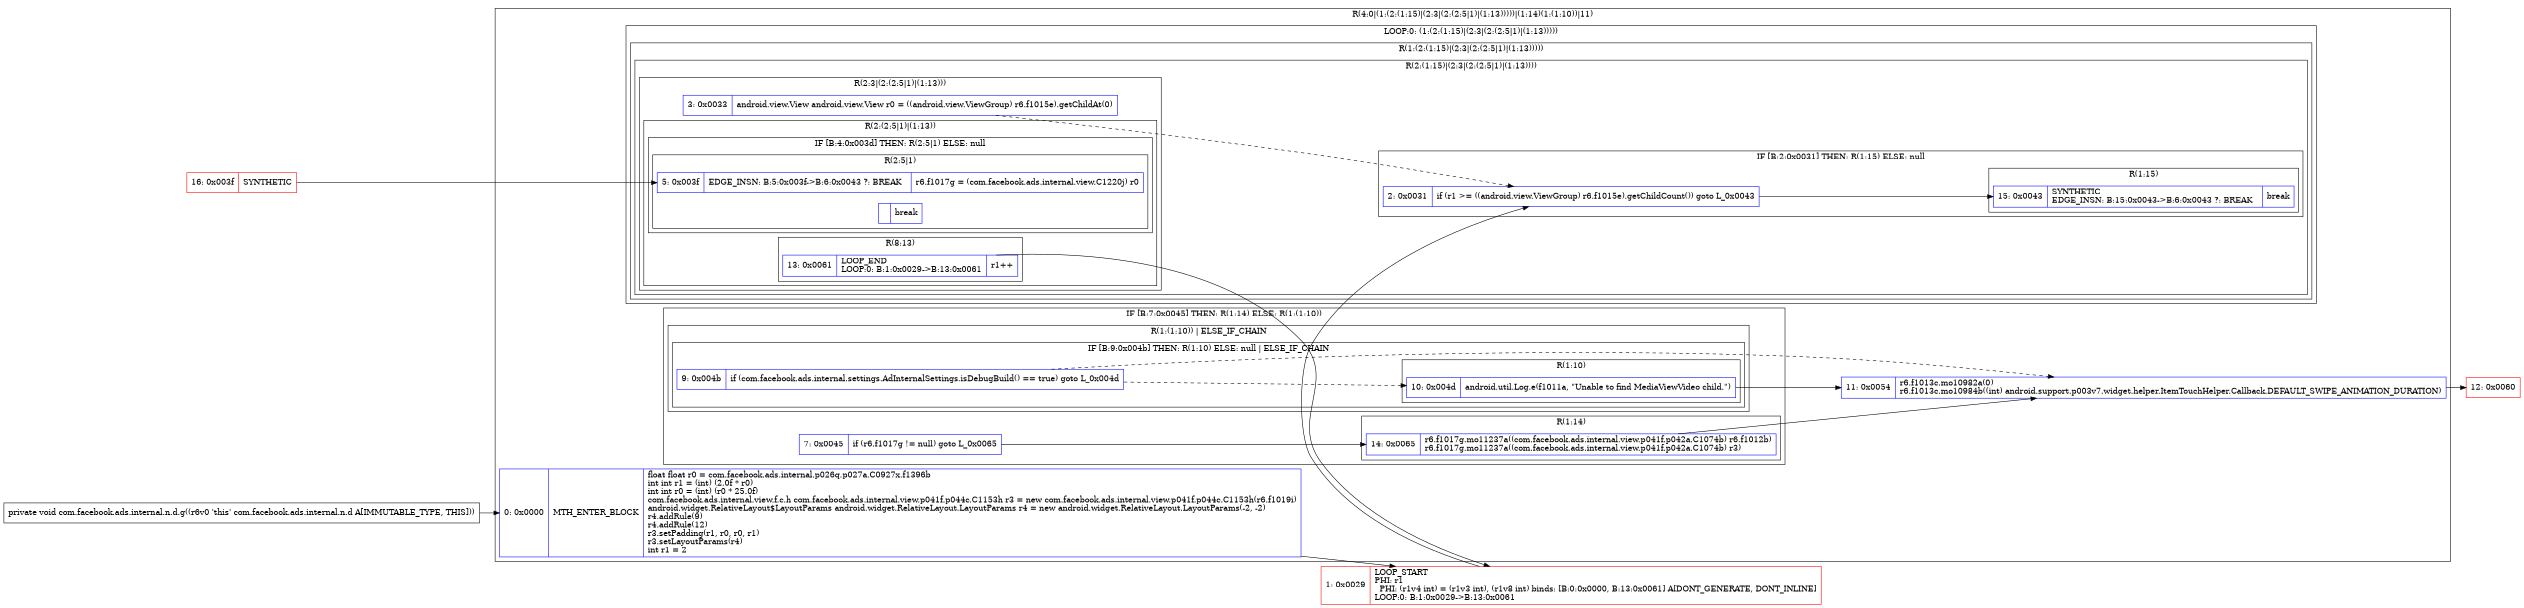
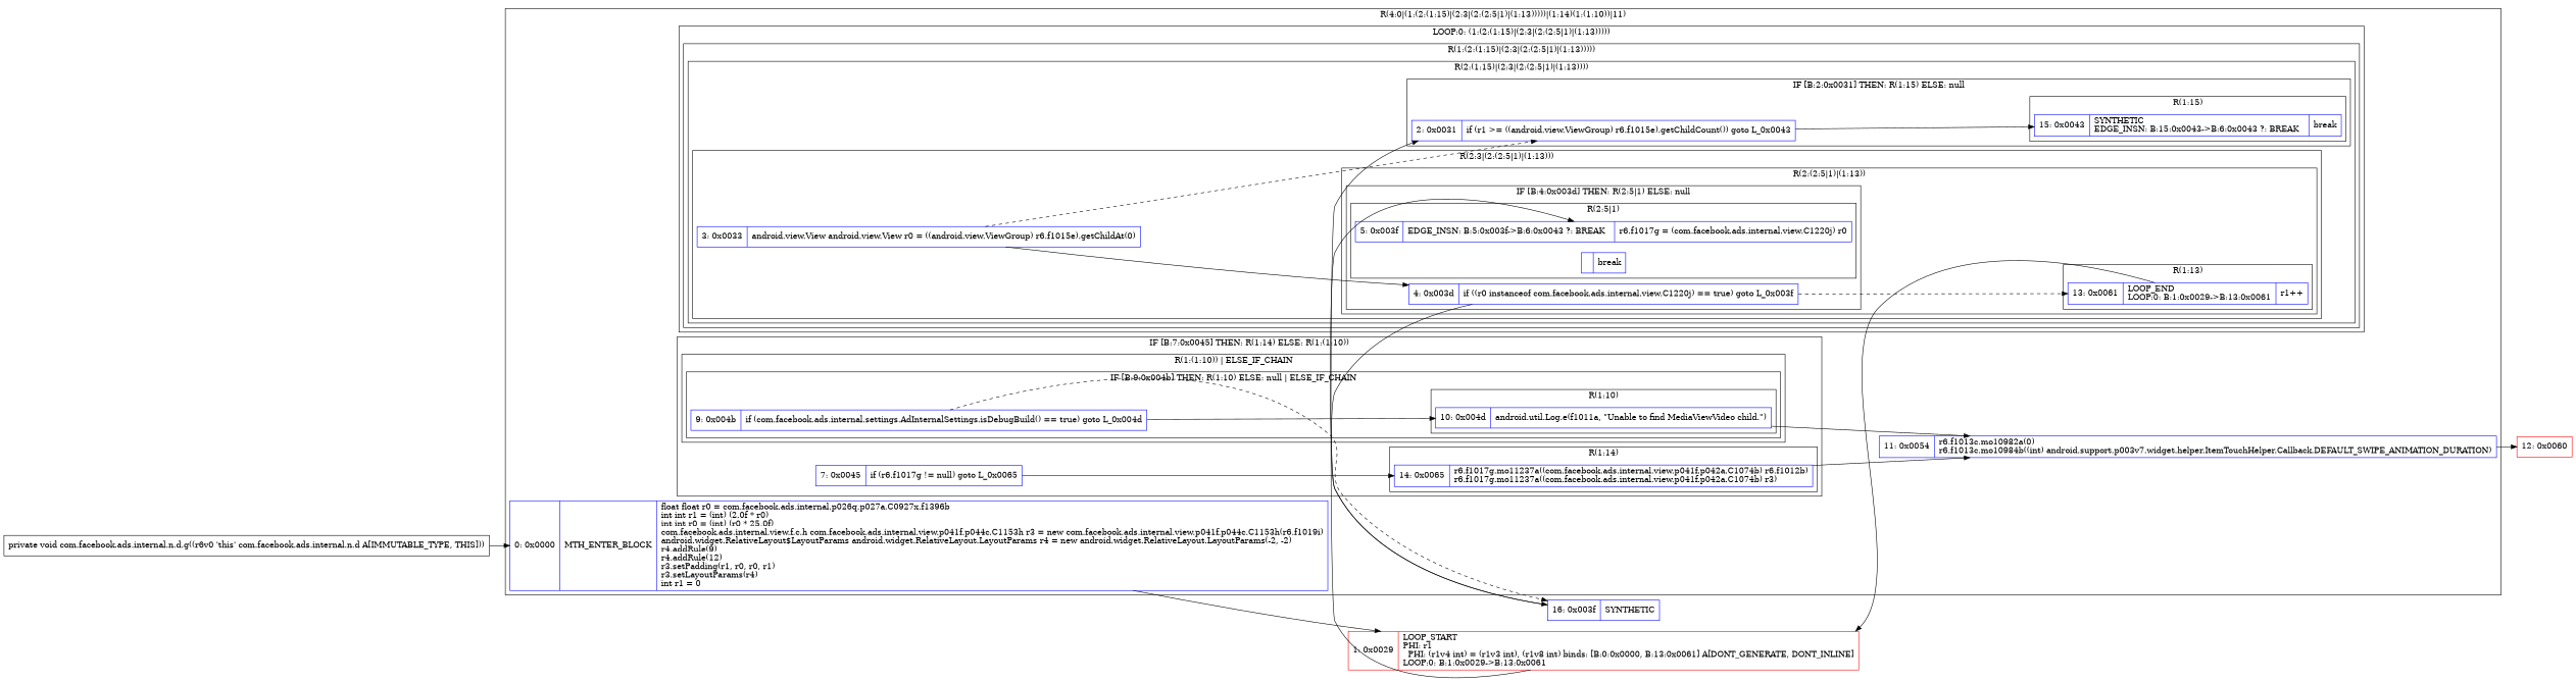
  digraph {
    rankdir=LR
    node [color=blue shape=record]
    n1 [label="{15\:\ 0x0043|SYNTHETIC\lEDGE_INSN: B:15:0x0043\-\>B:6:0x0043 ?: BREAK  \l|break\l}"]
    n2 [label="{2\:\ 0x0031|if (r1 \>= ((android.view.ViewGroup) r6.f1015e).getChildCount()) goto L_0x0043\l}"]
    n3 [label="{5\:\ 0x003f|EDGE_INSN: B:5:0x003f\-\>B:6:0x0043 ?: BREAK  \l|r6.f1017g = (com.facebook.ads.internal.view.C1220j) r0\l}"]
    n4 [label="{|break\l}"]
+   n5 [label="{4\:\ 0x003d|if ((r0 instanceof com.facebook.ads.internal.view.C1220j) == true) goto L_0x003f\l}"]
    n6 [label="{13\:\ 0x0061|LOOP_END\lLOOP:0: B:1:0x0029\-\>B:13:0x0061\l|r1++\l}"]
    n7 [label="{3\:\ 0x0033|android.view.View android.view.View r0 = ((android.view.ViewGroup) r6.f1015e).getChildAt(0)\l}"]
    n8 [label="{14\:\ 0x0065|r6.f1017g.mo11237a((com.facebook.ads.internal.view.p041f.p042a.C1074b) r6.f1012b)\lr6.f1017g.mo11237a((com.facebook.ads.internal.view.p041f.p042a.C1074b) r3)\l}"]
    n9 [label="{10\:\ 0x004d|android.util.Log.e(f1011a, \"Unable to find MediaViewVideo child.\")\l}"]
    n10 [label="{9\:\ 0x004b|if (com.facebook.ads.internal.settings.AdInternalSettings.isDebugBuild() == true) goto L_0x004d\l}"]
    n11 [label="{7\:\ 0x0045|if (r6.f1017g != null) goto L_0x0065\l}"]
-   n12 [label="{0\:\ 0x0000|MTH_ENTER_BLOCK\l|float float r0 = com.facebook.ads.internal.p026q.p027a.C0927x.f1396b\lint int r1 = (int) (2.0f * r0)\lint int r0 = (int) (r0 * 25.0f)\lcom.facebook.ads.internal.view.f.c.h com.facebook.ads.internal.view.p041f.p044c.C1153h r3 = new com.facebook.ads.internal.view.p041f.p044c.C1153h(r6.f1019i)\landroid.widget.RelativeLayout$LayoutParams android.widget.RelativeLayout.LayoutParams r4 = new android.widget.RelativeLayout.LayoutParams(\-2, \-2)\lr4.addRule(9)\lr4.addRule(12)\lr3.setPadding(r1, r0, r0, r1)\lr3.setLayoutParams(r4)\lint r1 = 2\l}"]
+   n12 [label="{0\:\ 0x0000|MTH_ENTER_BLOCK\l|float float r0 = com.facebook.ads.internal.p026q.p027a.C0927x.f1396b\lint int r1 = (int) (2.0f * r0)\lint int r0 = (int) (r0 * 25.0f)\lcom.facebook.ads.internal.view.f.c.h com.facebook.ads.internal.view.p041f.p044c.C1153h r3 = new com.facebook.ads.internal.view.p041f.p044c.C1153h(r6.f1019i)\landroid.widget.RelativeLayout$LayoutParams android.widget.RelativeLayout.LayoutParams r4 = new android.widget.RelativeLayout.LayoutParams(\-2, \-2)\lr4.addRule(9)\lr4.addRule(12)\lr3.setPadding(r1, r0, r0, r1)\lr3.setLayoutParams(r4)\lint r1 = 0\l}"]
    n13 [label="{11\:\ 0x0054|r6.f1013c.mo10982a(0)\lr6.f1013c.mo10984b((int) android.support.p003v7.widget.helper.ItemTouchHelper.Callback.DEFAULT_SWIPE_ANIMATION_DURATION)\l}"]
-   n14 [color=red label="{16\:\ 0x003f|SYNTHETIC\l}"]
+   n14 [label="{16\:\ 0x003f|SYNTHETIC\l}"]
    n15 [color=red label="{1\:\ 0x0029|LOOP_START\lPHI: r1 \l  PHI: (r1v4 int) = (r1v3 int), (r1v8 int) binds: [B:0:0x0000, B:13:0x0061] A[DONT_GENERATE, DONT_INLINE]\lLOOP:0: B:1:0x0029\-\>B:13:0x0061\l}"]
    n16 [color=red label="{12\:\ 0x0060}"]
    n17 [label="{private void com.facebook.ads.internal.n.d.g((r6v0 'this' com.facebook.ads.internal.n.d A[IMMUTABLE_TYPE, THIS])) }" color=""]
    subgraph cluster_1 {
      label="R(4:0|(1:(2:(1:15)|(2:3|(2:(2:5|1)|(1:13)))))|(1:14)(1:(1:10))|11)"
      n12
      n13
      subgraph cluster_2 {
        label="LOOP:0: (1:(2:(1:15)|(2:3|(2:(2:5|1)|(1:13)))))"
        subgraph cluster_3 {
          label="R(1:(2:(1:15)|(2:3|(2:(2:5|1)|(1:13)))))"
          subgraph cluster_4 {
            label="R(2:(1:15)|(2:3|(2:(2:5|1)|(1:13))))"
            subgraph cluster_5 {
              label="IF [B:2:0x0031] THEN: R(1:15) ELSE: null"
              n2
              subgraph cluster_6 {
                label="R(1:15)"
                n1
              }
            }
            subgraph cluster_7 {
              label="R(2:3|(2:(2:5|1)|(1:13)))"
              n7
              subgraph cluster_8 {
                label="R(2:(2:5|1)|(1:13))"
                subgraph cluster_9 {
                  label="IF [B:4:0x003d] THEN: R(2:5|1) ELSE: null"
+                 n5
                  subgraph cluster_10 {
                    label="R(2:5|1)"
                    n3
                    n4
                  }
                }
                subgraph cluster_11 {
-                 label="R(8:13)"
+                 label="R(1:13)"
                  n6
                }
              }
            }
          }
        }
      }
      subgraph cluster_12 {
        label="IF [B:7:0x0045] THEN: R(1:14) ELSE: R(1:(1:10))"
        n11
        subgraph cluster_13 {
          label="R(1:14)"
          n8
        }
        subgraph cluster_14 {
          label="R(1:(1:10)) | ELSE_IF_CHAIN\l"
          subgraph cluster_15 {
            label="IF [B:9:0x004b] THEN: R(1:10) ELSE: null | ELSE_IF_CHAIN\l"
            n10
            subgraph cluster_16 {
              label="R(1:10)"
              n9
            }
          }
        }
      }
    }
    n2 -> n1
+   n5 -> n6 [style=dashed]
+   n5 -> n14
    n6 -> n15
    n7 -> n2 [style=dashed]
+   n7 -> n5
    n8 -> n13
    n9 -> n13
-   n10 -> n9 [style=dashed]
-   n10 -> n13 [style=dashed]
+   n10 -> n9
+   n10 -> n14 [style=dashed]
    n11 -> n8
    n12 -> n15
    n13 -> n16
    n14 -> n3
    n15 -> n2
    n17 -> n12
  }
